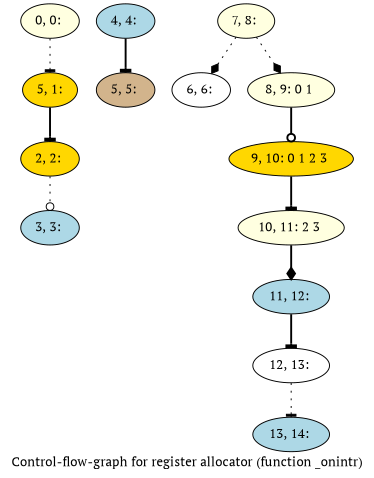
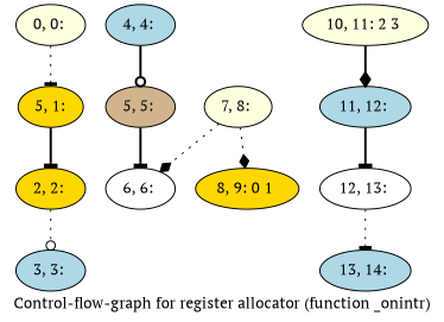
  digraph {
    fontname="PT Serif"
    label="Control-flow-graph for register allocator (function _onintr)"
    node [fillcolor=gold fontname="PT Serif" style=filled]
    edge [arrowhead=tee fontname="PT Serif" style=bold]
    n1 [fillcolor=lightyellow label="0, 0: "]
    n2 [label="5, 1:"]
    n3 [label="2, 2: "]
    n4 [fillcolor=lightblue label="3, 3: "]
    n5 [fillcolor=lightblue label="4, 4: "]
    n6 [fillcolor=tan label="5, 5: "]
    n7 [fillcolor=white label="6, 6: "]
    n8 [fillcolor=lightyellow label="7, 8: "]
-   n9 [fillcolor=lightyellow label="8, 9: 0 1 "]
-   n10 [label="9, 10: 0 1 2 3 "]
+   n9 [label="8, 9: 0 1 "]
    n11 [fillcolor=lightyellow label="10, 11: 2 3 "]
    n12 [fillcolor=lightblue label="11, 12: "]
    n13 [fillcolor=white label="12, 13: "]
    n14 [fillcolor=lightblue label="13, 14: "]
    n1 -> n2 [style=dotted]
    n2 -> n3
    n3 -> n4 [arrowhead=odot style=dotted]
-   n5 -> n6
+   n5 -> n6 [arrowhead=odot]
+   n6 -> n7
    n8 -> n7 [arrowhead=diamond style=dotted]
    n8 -> n9 [arrowhead=diamond style=dotted]
-   n9 -> n10 [arrowhead=odot]
-   n10 -> n11
    n11 -> n12 [arrowhead=diamond]
    n12 -> n13
    n13 -> n14 [style=dotted]
  }
